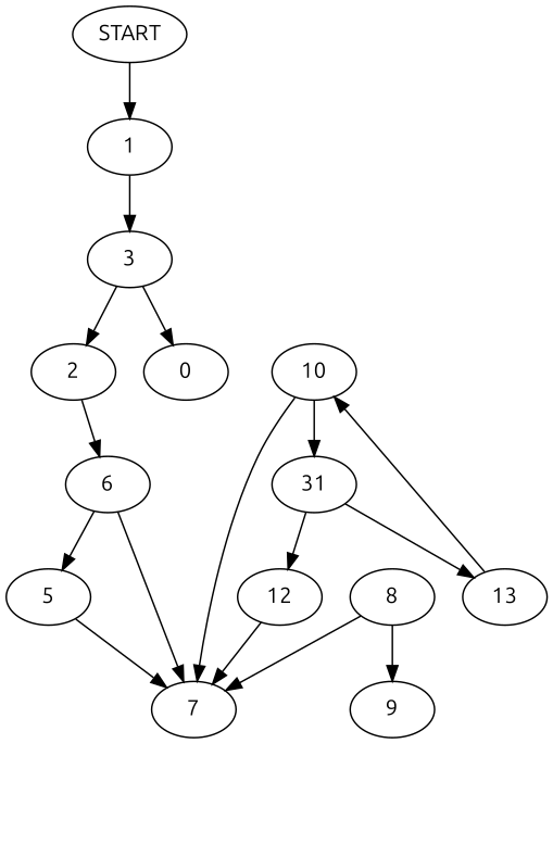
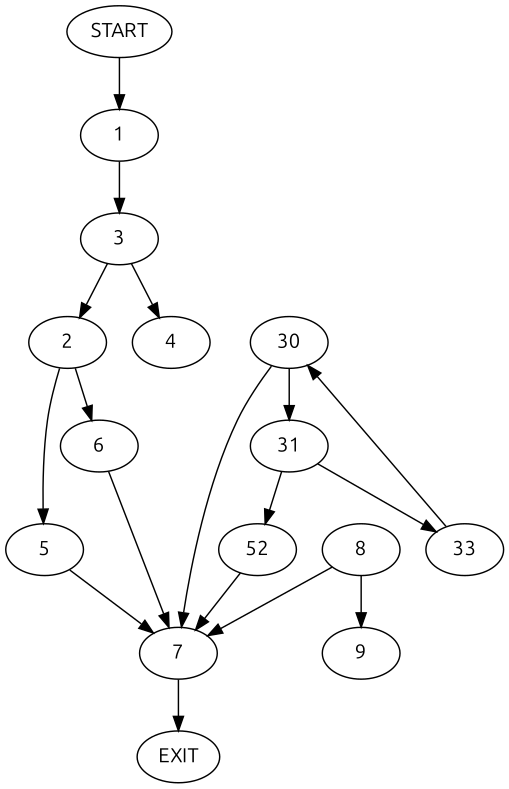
  digraph {
    fontname=Ubuntu
    node [fontname=Ubuntu]
    edge [fontname=Ubuntu]
    n1 [label=START]
    1
    3
+   n4 [label=EXIT]
    2
    5
    6
-   4 [label=0]
+   4
    7
    8
    9
-   10
+   10 [label=30]
    n13 [label=31]
-   12
-   13
+   12 [label=52]
+   13 [label=33]
    n1 -> 1
    1 -> 3
    3 -> 2
    3 -> 4
-   6 -> 5
+   2 -> 5
    2 -> 6
    5 -> 7
    6 -> 7
+   7 -> n4
    8 -> 7
    8 -> 9
    10 -> 7
    10 -> n13
    n13 -> 12
    n13 -> 13
    12 -> 7
    13 -> 10
  }
